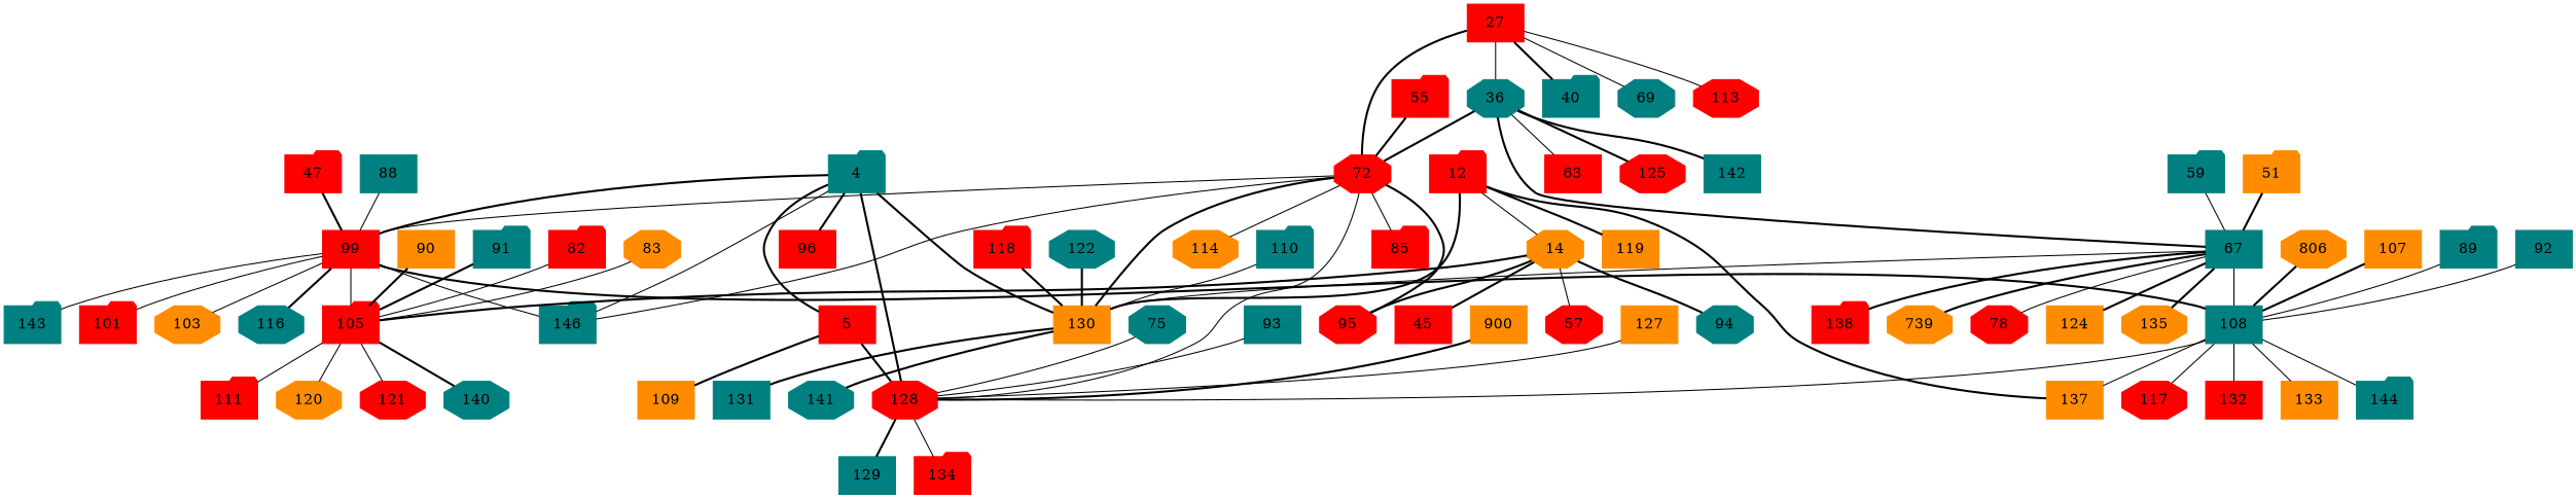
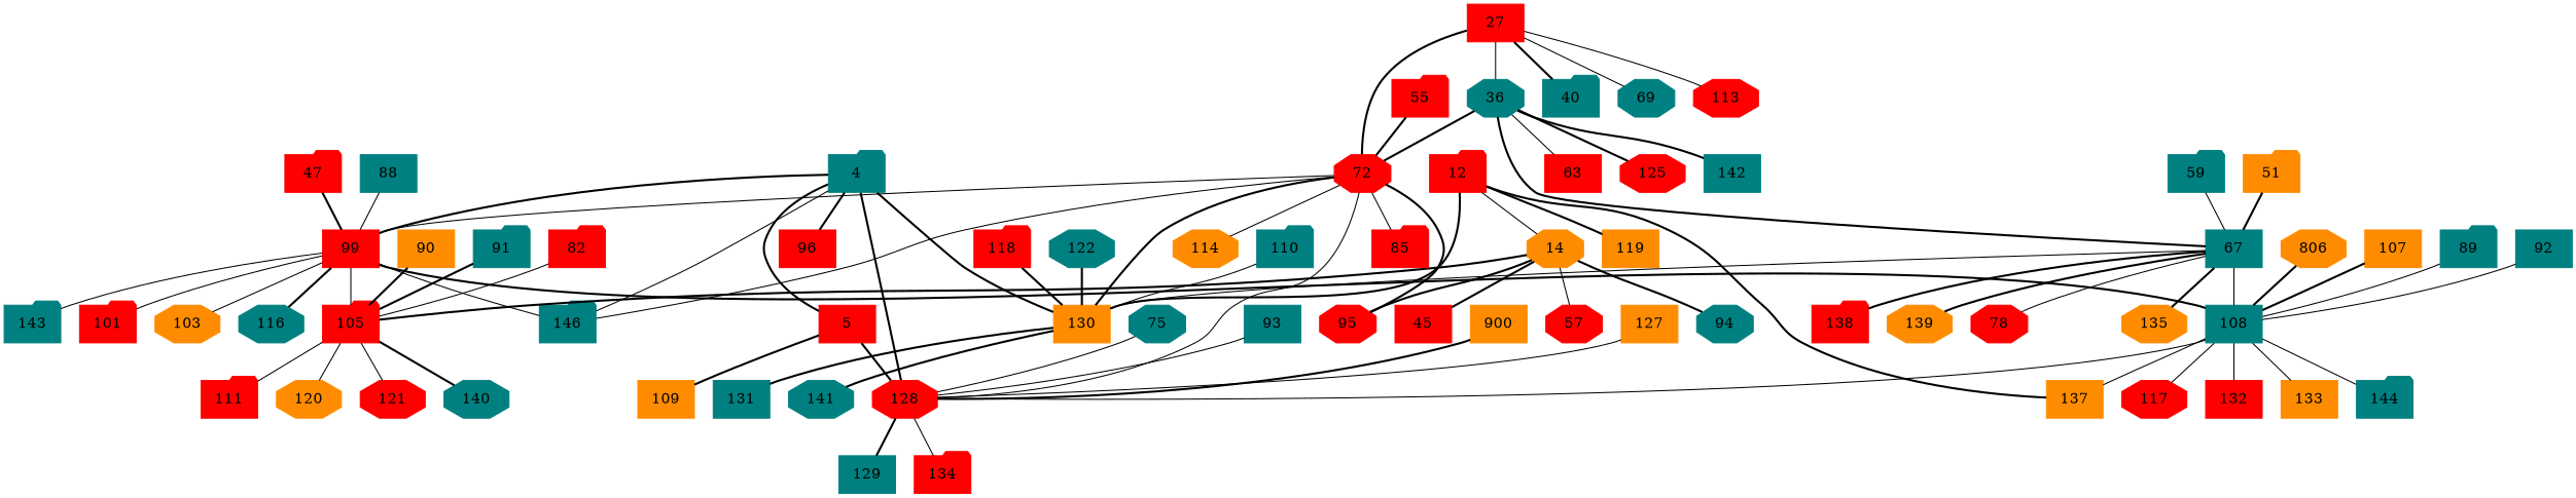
  graph {
    node [color=red shape=box style=filled]
    edge [style=bold]
    4 [color=teal shape=folder super="+3"]
    5 [super="+2"]
    96
    99 [super="+35"]
    128 [shape=octagon super="+7+38+43+56+70"]
    130 [color=darkorange super="+84"]
    146 [color=teal shape=folder super="+145"]
    109 [color=darkorange super="+60"]
    105 [shape=folder super="+34"]
    108 [color=teal super="+20+48+49+52+68+76+77+79+87"]
    101 [shape=folder super="+74"]
    103 [color=darkorange shape=octagon]
    116 [color=teal shape=octagon super="+44"]
    143 [color=teal shape=folder]
    129 [color=teal]
    134 [shape=folder]
    131 [color=teal]
    141 [color=teal shape=octagon]
    12 [shape=folder super="+11"]
    14 [color=darkorange shape=octagon super="+10"]
    119 [color=darkorange]
    137 [color=darkorange super="+80+97"]
    45
    57 [shape=octagon]
    94 [color=teal shape=octagon]
    95 [shape=octagon]
    111 [shape=folder]
    120 [color=darkorange shape=octagon super="+50"]
    121 [shape=octagon]
    140 [color=teal shape=octagon super="+126"]
    27 [super="+23"]
    36 [color=teal shape=octagon super="+28"]
    40 [color=teal shape=folder]
    69 [color=teal shape=octagon]
    72 [shape=octagon super="+26"]
    113 [shape=octagon]
    63 [super="+39"]
    67 [color=teal super="+21"]
    125 [shape=octagon]
    142 [color=teal]
    85 [shape=folder]
    114 [color=darkorange shape=octagon]
    78 [shape=octagon]
-   124 [color=darkorange]
    135 [color=darkorange shape=octagon super="+46"]
    138 [shape=folder]
-   139 [color=darkorange shape=octagon label=739]
+   139 [color=darkorange shape=octagon]
    47 [shape=folder]
    51 [color=darkorange shape=folder]
    55 [shape=folder]
    59 [color=teal shape=folder]
    117 [shape=octagon super="+98"]
    132 [super="+102"]
    133 [color=darkorange super="+61+71"]
    144 [color=teal shape=folder]
    75 [color=teal shape=octagon super="+65"]
    82 [shape=folder]
-   83 [color=darkorange shape=octagon]
    88 [color=teal]
    89 [color=teal shape=folder]
    90 [color=darkorange]
    91 [color=teal shape=folder super="+58"]
    92 [color=teal]
    93 [color=teal]
    n65 [color=darkorange label=900]
    n66 [color=darkorange label=806 shape=octagon]
    107 [color=darkorange]
    110 [color=teal shape=folder]
    118 [shape=folder]
    122 [color=teal shape=octagon]
    127 [color=darkorange]
    4 -- 5 [weight=4]
    4 -- 96
    4 -- 99
    4 -- 128 [weight=6]
    4 -- 130
    4 -- 146 [style=solid]
    5 -- 128 [weight=6]
    5 -- 109
    99 -- 146 [style=solid weight=2]
    99 -- 105 [style=solid weight=12]
    99 -- 108
    99 -- 101 [style=solid]
    99 -- 103 [style=solid]
    99 -- 116
    99 -- 143 [style=solid]
    128 -- 129
    128 -- 134 [style=solid]
    130 -- 131
    130 -- 141
    105 -- 111 [style=solid]
    105 -- 120 [style=solid]
    105 -- 121 [style=solid]
    105 -- 140
    108 -- 128 [style=solid weight=2]
    108 -- 137 [style=solid weight=2]
    108 -- 117 [style=solid]
    108 -- 132 [style=solid]
    108 -- 133 [style=solid]
    108 -- 144 [style=solid]
    12 -- 130 [weight=6]
    12 -- 14 [style=solid weight=4]
    12 -- 119
    12 -- 137
    14 -- 105
    14 -- 45
    14 -- 57 [style=solid]
    14 -- 94
    14 -- 95
    27 -- 36 [style=solid weight=4]
    27 -- 40
    27 -- 69 [style=solid]
    27 -- 72 [weight=6]
    27 -- 113 [style=solid]
    36 -- 72 [weight=6]
    36 -- 63 [style=solid]
    36 -- 67
    36 -- 125
    36 -- 142
    72 -- 99 [style=solid]
    72 -- 128 [style=solid]
    72 -- 130 [weight=2]
    72 -- 146 [style=solid]
    72 -- 95
    72 -- 85 [style=solid]
    72 -- 114 [style=solid]
    67 -- 130 [style=solid]
    67 -- 108 [style=solid weight=12]
    67 -- 78 [style=solid]
-   67 -- 124
    67 -- 135
    67 -- 138
    67 -- 139
    47 -- 99
    51 -- 67
    55 -- 72
    59 -- 67 [style=solid]
    75 -- 128 [style=solid]
    82 -- 105 [style=solid]
-   83 -- 105 [style=solid]
    88 -- 99 [style=solid]
    89 -- 108 [style=solid]
    90 -- 105
    91 -- 105
    92 -- 108 [style=solid]
    93 -- 128 [style=solid]
    n65 -- 128
    n66 -- 108
    107 -- 108
    110 -- 130 [style=solid]
    118 -- 130
    122 -- 130
    127 -- 128 [style=solid]
  }
